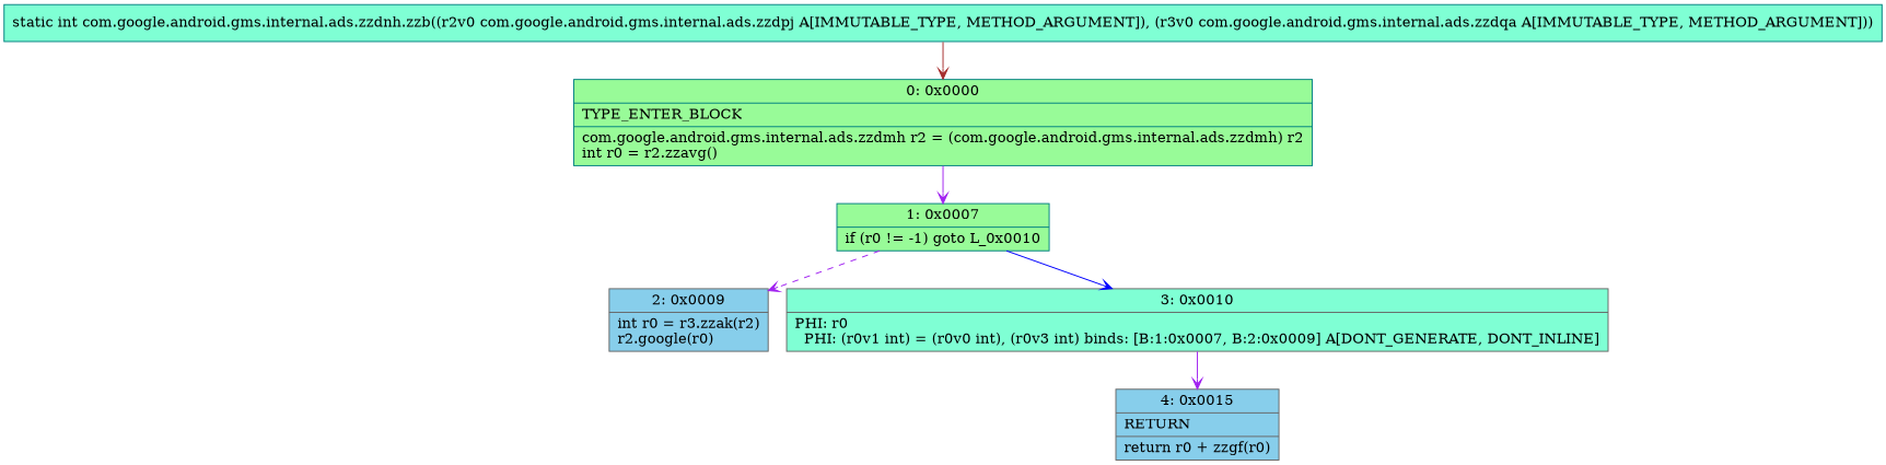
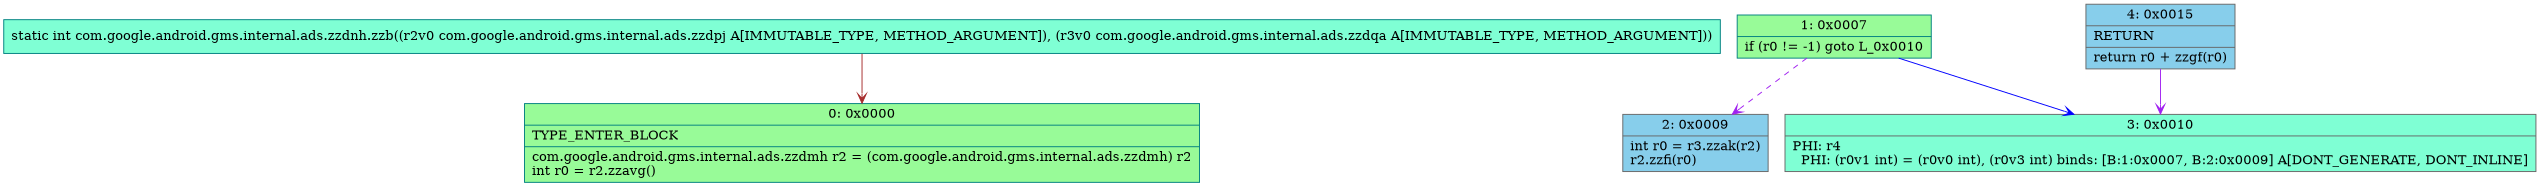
  digraph {
    node [color=teal fillcolor=palegreen shape=record style=filled]
    edge [arrowhead=vee color=purple]
    n1 [label="{0\:\ 0x0000|TYPE_ENTER_BLOCK\l|com.google.android.gms.internal.ads.zzdmh r2 = (com.google.android.gms.internal.ads.zzdmh) r2\lint r0 = r2.zzavg()\l}"]
    n2 [label="{1\:\ 0x0007|if (r0 != \-1) goto L_0x0010\l}"]
-   n3 [color=gray40 fillcolor=skyblue label="{2\:\ 0x0009|int r0 = r3.zzak(r2)\lr2.google(r0)\l}"]
-   n4 [color=gray40 fillcolor=aquamarine label="{3\:\ 0x0010|PHI: r0 \l  PHI: (r0v1 int) = (r0v0 int), (r0v3 int) binds: [B:1:0x0007, B:2:0x0009] A[DONT_GENERATE, DONT_INLINE]\l}"]
+   n3 [color=gray40 fillcolor=skyblue label="{2\:\ 0x0009|int r0 = r3.zzak(r2)\lr2.zzfi(r0)\l}"]
+   n4 [color=gray40 fillcolor=aquamarine label="{3\:\ 0x0010|PHI: r4 \l  PHI: (r0v1 int) = (r0v0 int), (r0v3 int) binds: [B:1:0x0007, B:2:0x0009] A[DONT_GENERATE, DONT_INLINE]\l}"]
    n5 [color=gray40 fillcolor=skyblue label="{4\:\ 0x0015|RETURN\l|return r0 + zzgf(r0)\l}"]
    n6 [fillcolor=aquamarine label="{static int com.google.android.gms.internal.ads.zzdnh.zzb((r2v0 com.google.android.gms.internal.ads.zzdpj A[IMMUTABLE_TYPE, METHOD_ARGUMENT]), (r3v0 com.google.android.gms.internal.ads.zzdqa A[IMMUTABLE_TYPE, METHOD_ARGUMENT])) }"]
-   n1 -> n2
    n2 -> n3 [style=dashed]
    n2 -> n4 [color=blue]
-   n4 -> n5
+   n5 -> n4
    n6 -> n1 [color=brown]
  }
